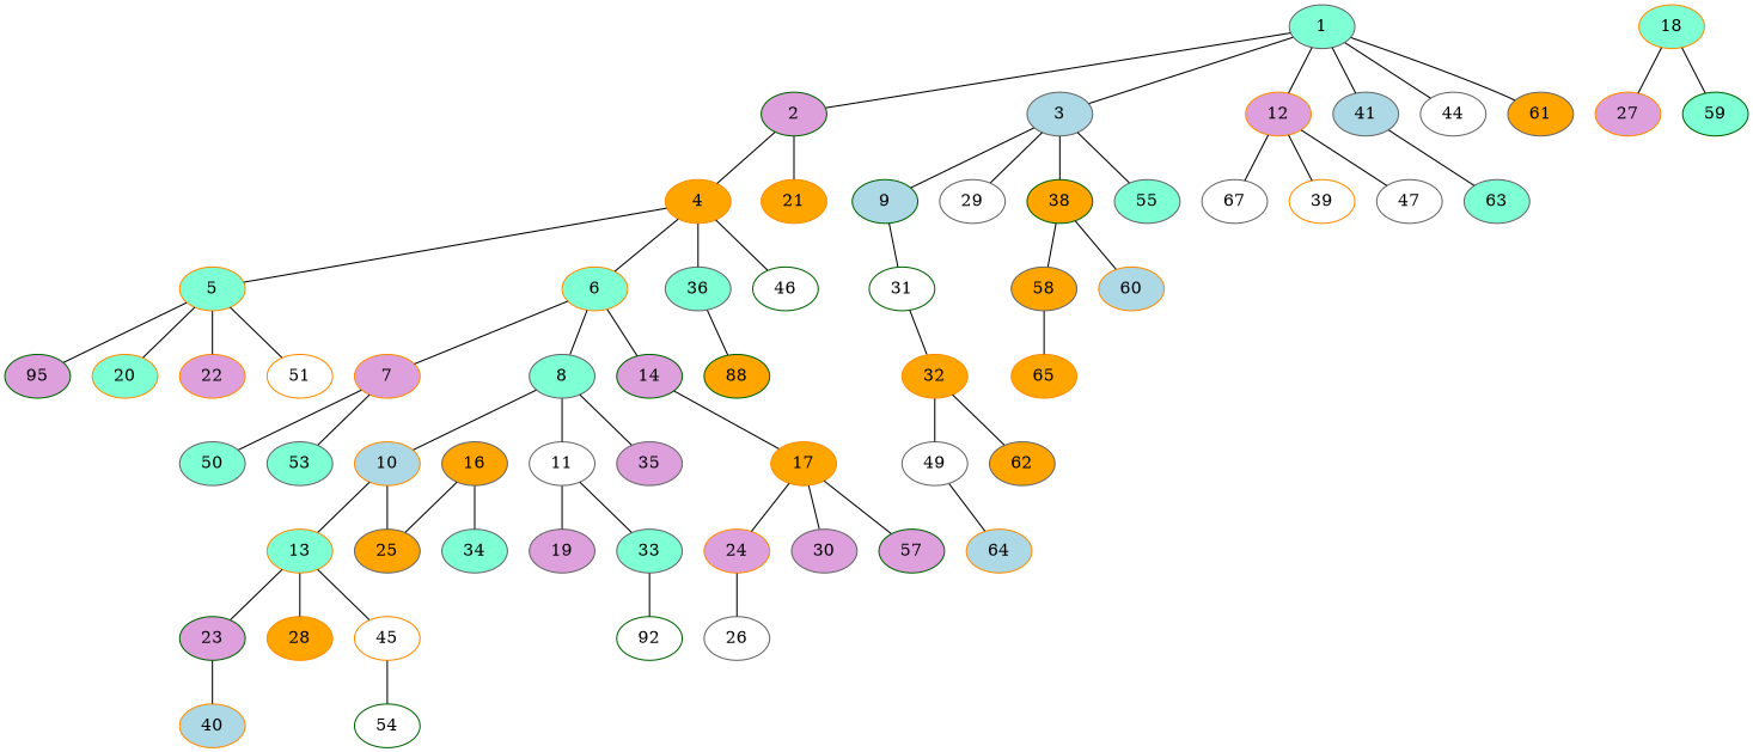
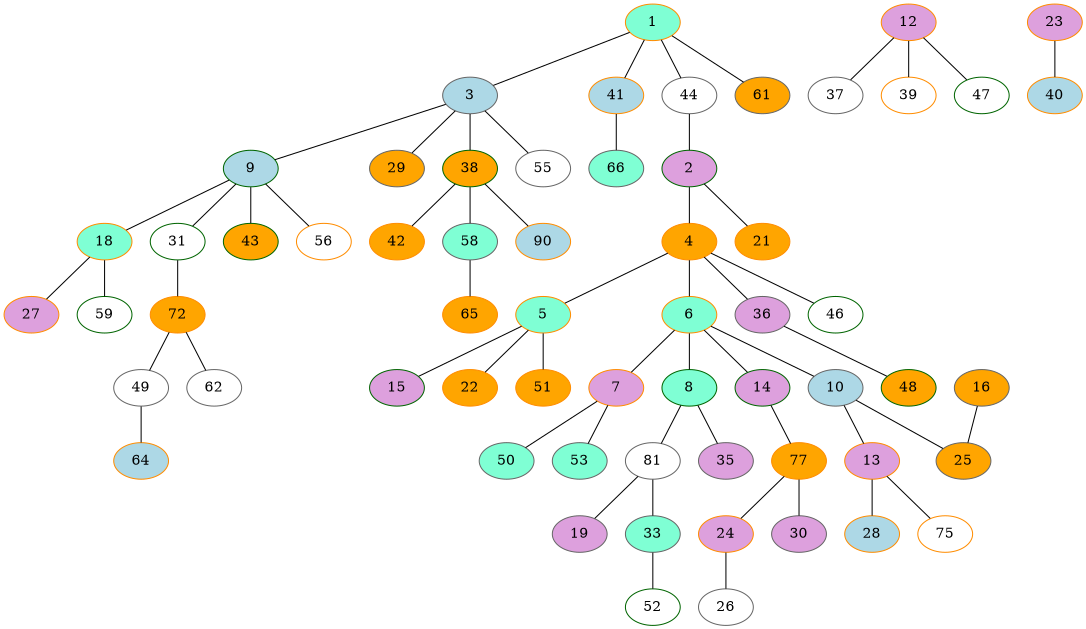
  graph {
    node [color=darkorange fillcolor=white style=filled]
-   1 [color=gray40 fillcolor=aquamarine]
+   1 [fillcolor=aquamarine]
    2 [color=darkgreen fillcolor=plum]
    3 [color=gray40 fillcolor=lightblue]
    12 [fillcolor=plum]
-   41 [color=gray40 fillcolor=lightblue]
+   41 [fillcolor=lightblue]
    44 [color=gray40]
    61 [color=gray40 fillcolor=orange]
    4 [fillcolor=orange]
    21 [fillcolor=orange]
    9 [color=darkgreen fillcolor=lightblue]
-   29 [color=gray40]
+   29 [color=gray40 fillcolor=orange]
    38 [color=darkgreen fillcolor=orange]
-   55 [color=gray40 fillcolor=aquamarine]
-   37 [color=gray40 label=67]
+   55 [color=gray40]
+   37 [color=gray40]
    39
-   47 [color=gray40]
-   63 [color=gray40 fillcolor=aquamarine]
+   47 [color=darkgreen]
+   63 [color=gray40 fillcolor=aquamarine label=66]
    5 [fillcolor=aquamarine]
    6 [fillcolor=aquamarine]
-   36 [color=gray40 fillcolor=aquamarine]
+   36 [color=gray40 fillcolor=plum]
    46 [color=darkgreen]
    18 [fillcolor=aquamarine]
    31 [color=darkgreen]
-   58 [color=gray40 fillcolor=orange]
-   60 [fillcolor=lightblue]
-   15 [color=darkgreen fillcolor=plum label=95]
-   20 [fillcolor=aquamarine]
-   22 [fillcolor=plum]
-   51
+   43 [color=darkgreen fillcolor=orange]
+   56
+   42 [fillcolor=orange]
+   58 [color=gray40 fillcolor=aquamarine]
+   60 [fillcolor=lightblue label=90]
+   15 [color=darkgreen fillcolor=plum]
+   22 [fillcolor=orange]
+   51 [fillcolor=orange]
    7 [fillcolor=plum]
-   8 [color=gray40 fillcolor=aquamarine]
+   8 [color=darkgreen fillcolor=aquamarine]
    14 [color=darkgreen fillcolor=plum]
-   48 [color=darkgreen fillcolor=orange label=88]
+   48 [color=darkgreen fillcolor=orange]
    50 [color=gray40 fillcolor=aquamarine]
    53 [color=gray40 fillcolor=aquamarine]
-   10 [fillcolor=lightblue]
-   11 [color=gray40]
+   10 [color=gray40 fillcolor=lightblue]
+   11 [color=gray40 label=81]
    35 [color=gray40 fillcolor=plum]
-   17 [fillcolor=orange]
-   13 [fillcolor=aquamarine]
+   17 [fillcolor=orange label=77]
+   13 [fillcolor=plum]
    25 [color=gray40 fillcolor=orange]
    19 [color=gray40 fillcolor=plum]
    33 [color=gray40 fillcolor=aquamarine]
    27 [fillcolor=plum]
-   59 [color=darkgreen fillcolor=aquamarine]
-   32 [fillcolor=orange]
-   23 [color=darkgreen fillcolor=plum]
-   28 [fillcolor=orange]
-   45
+   59 [color=darkgreen]
+   32 [fillcolor=orange label=72]
+   23 [fillcolor=plum]
+   28 [fillcolor=lightblue]
+   45 [label=75]
    16 [color=gray40 fillcolor=orange]
-   34 [color=gray40 fillcolor=aquamarine]
-   52 [color=darkgreen label=92]
+   52 [color=darkgreen]
    40 [fillcolor=lightblue]
-   54 [color=darkgreen]
    24 [fillcolor=plum]
    30 [color=gray40 fillcolor=plum]
-   57 [color=darkgreen fillcolor=plum]
    26 [color=gray40]
    49 [color=gray40]
-   62 [color=gray40 fillcolor=orange]
+   62 [color=gray40]
    64 [fillcolor=lightblue]
    65 [fillcolor=orange]
-   1 -- 2
+   44 -- 2
    1 -- 3
-   1 -- 12
    1 -- 41
    1 -- 44
    1 -- 61
    2 -- 4
    2 -- 21
    3 -- 9
    3 -- 29
    3 -- 38
    3 -- 55
    12 -- 37
    12 -- 39
    12 -- 47
    41 -- 63
    4 -- 5
    4 -- 6
    4 -- 36
    4 -- 46
+   9 -- 18
    9 -- 31
+   9 -- 43
+   9 -- 56
+   38 -- 42
    38 -- 58
    38 -- 60
    5 -- 15
-   5 -- 20
    5 -- 22
    5 -- 51
    6 -- 7
    6 -- 8
    6 -- 14
    36 -- 48
    18 -- 27
    18 -- 59
    31 -- 32
    58 -- 65
    7 -- 50
    7 -- 53
-   8 -- 10
+   6 -- 10
    8 -- 11
    8 -- 35
    14 -- 17
    10 -- 13
    10 -- 25
    11 -- 19
    11 -- 33
    17 -- 24
    17 -- 30
-   17 -- 57
-   13 -- 23
    13 -- 28
    13 -- 45
    33 -- 52
    32 -- 49
    32 -- 62
    23 -- 40
-   45 -- 54
    16 -- 25
-   16 -- 34
    24 -- 26
    49 -- 64
  }
